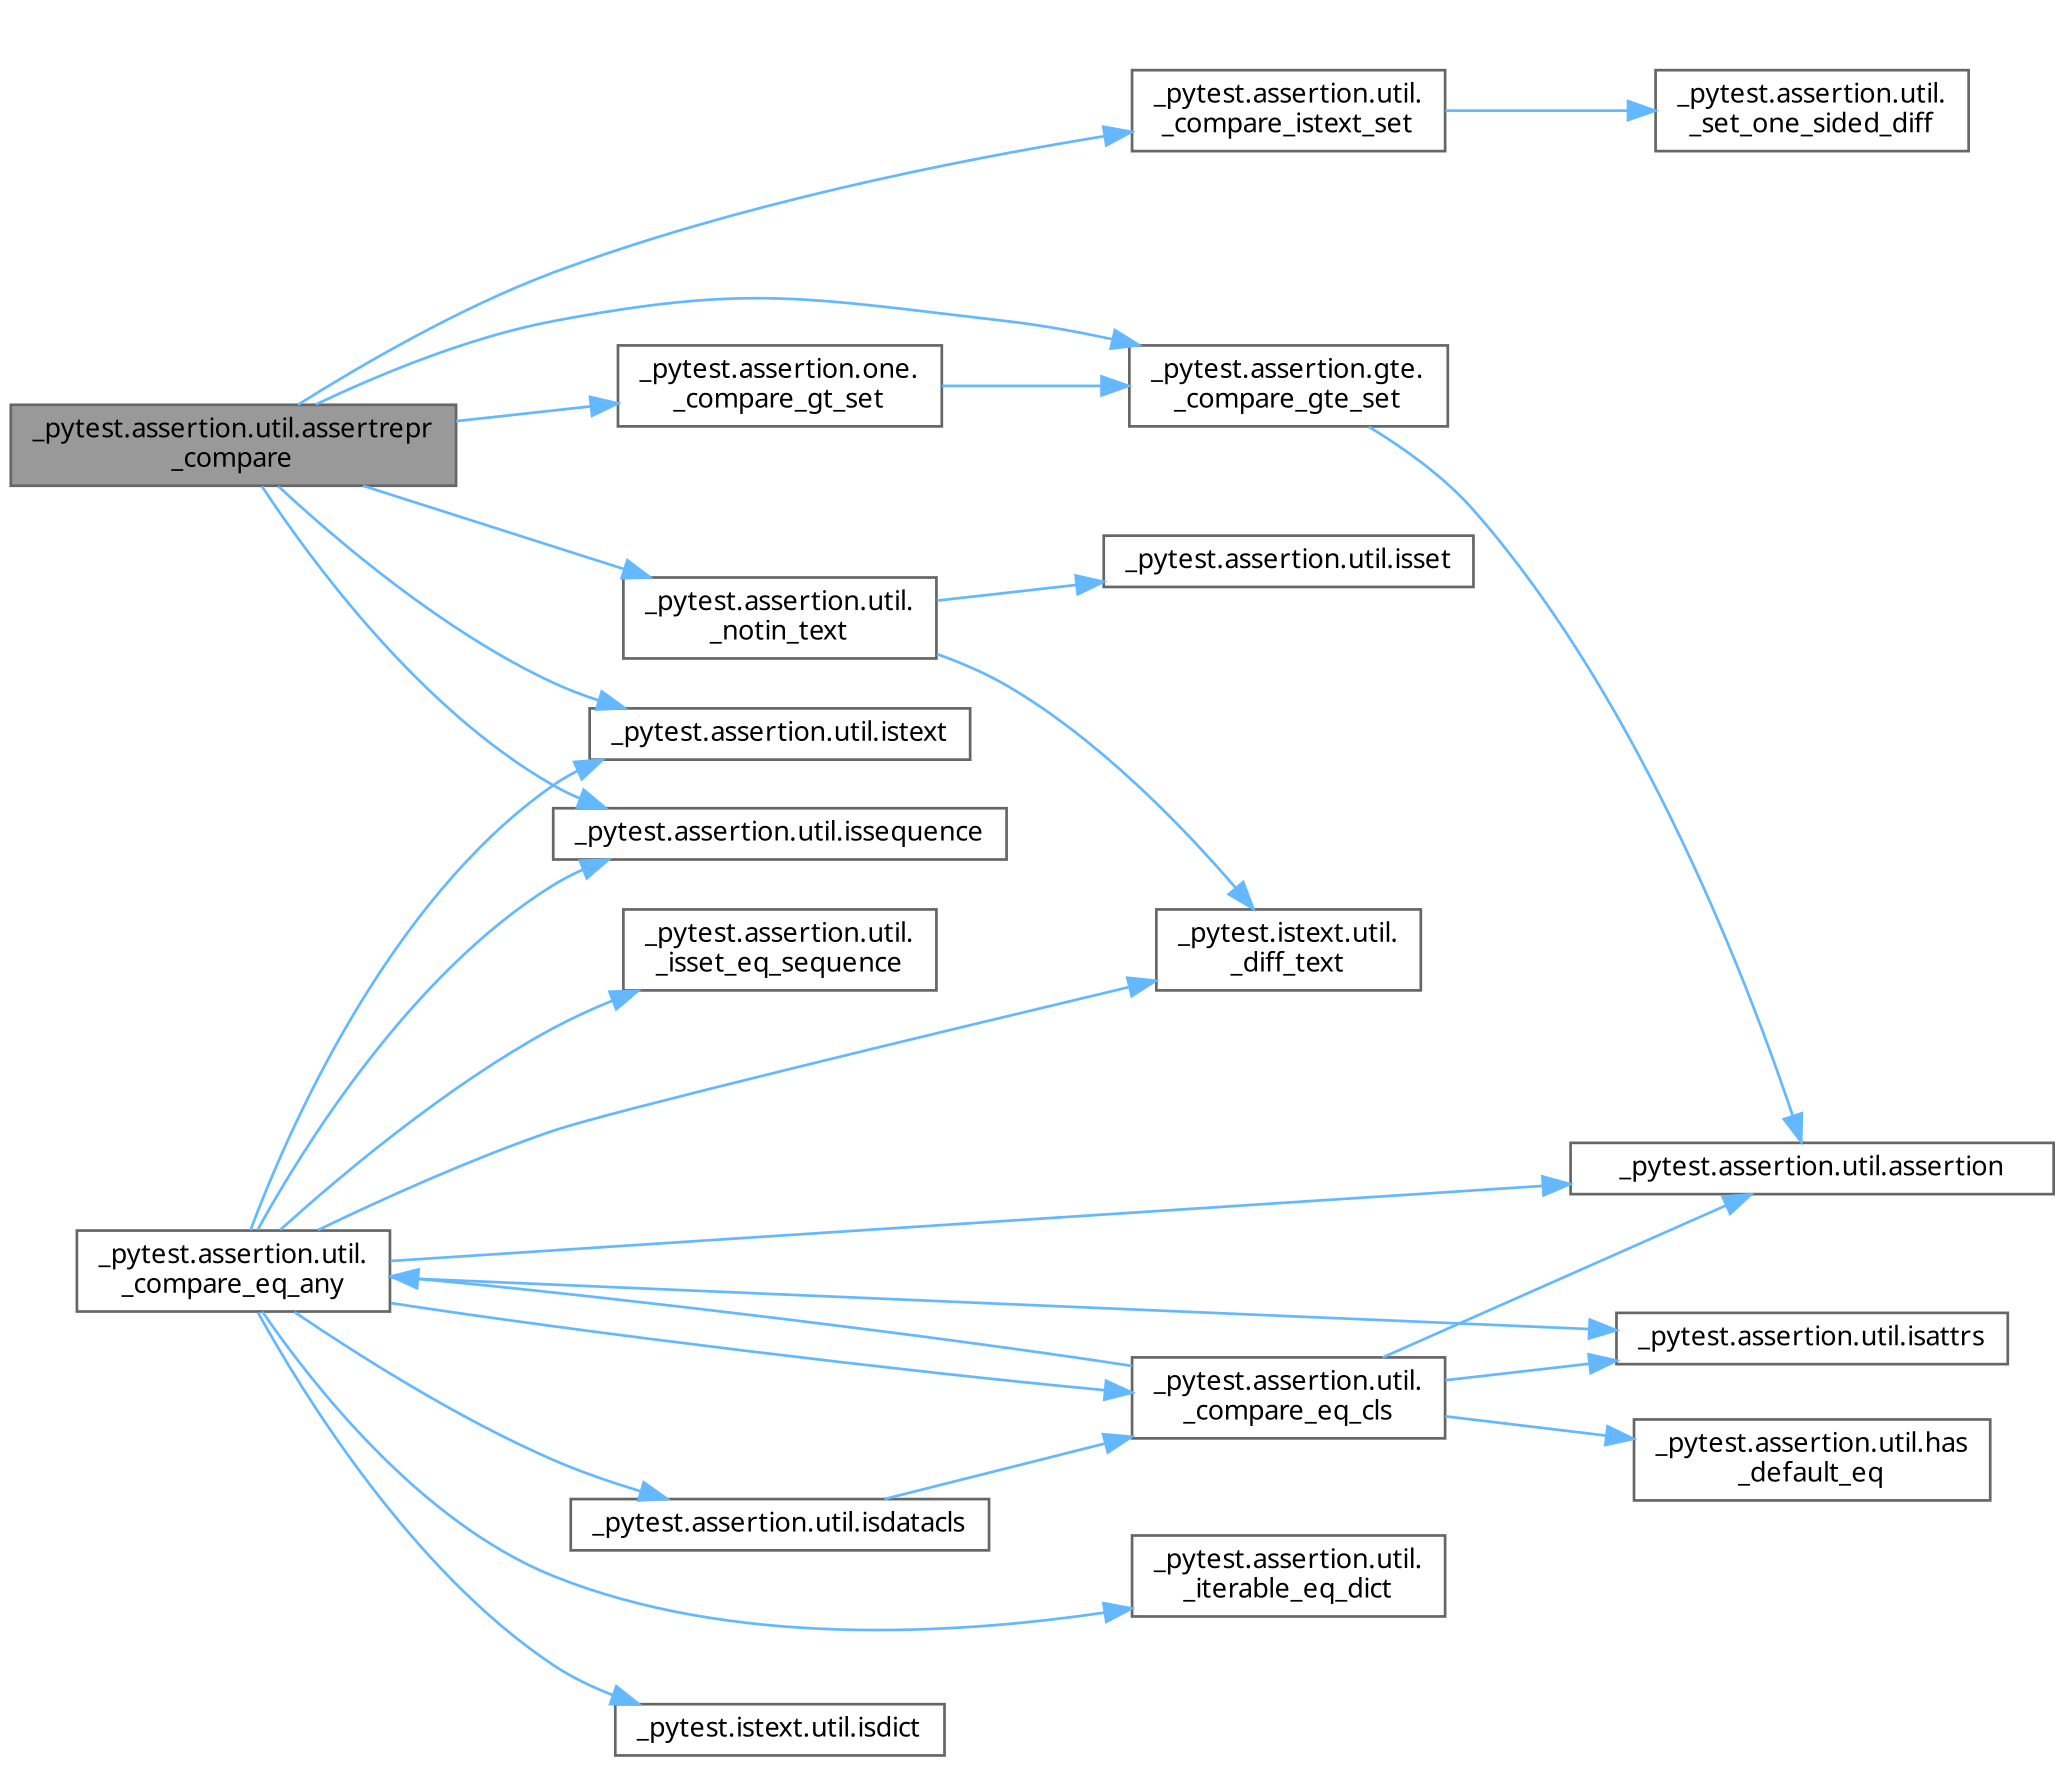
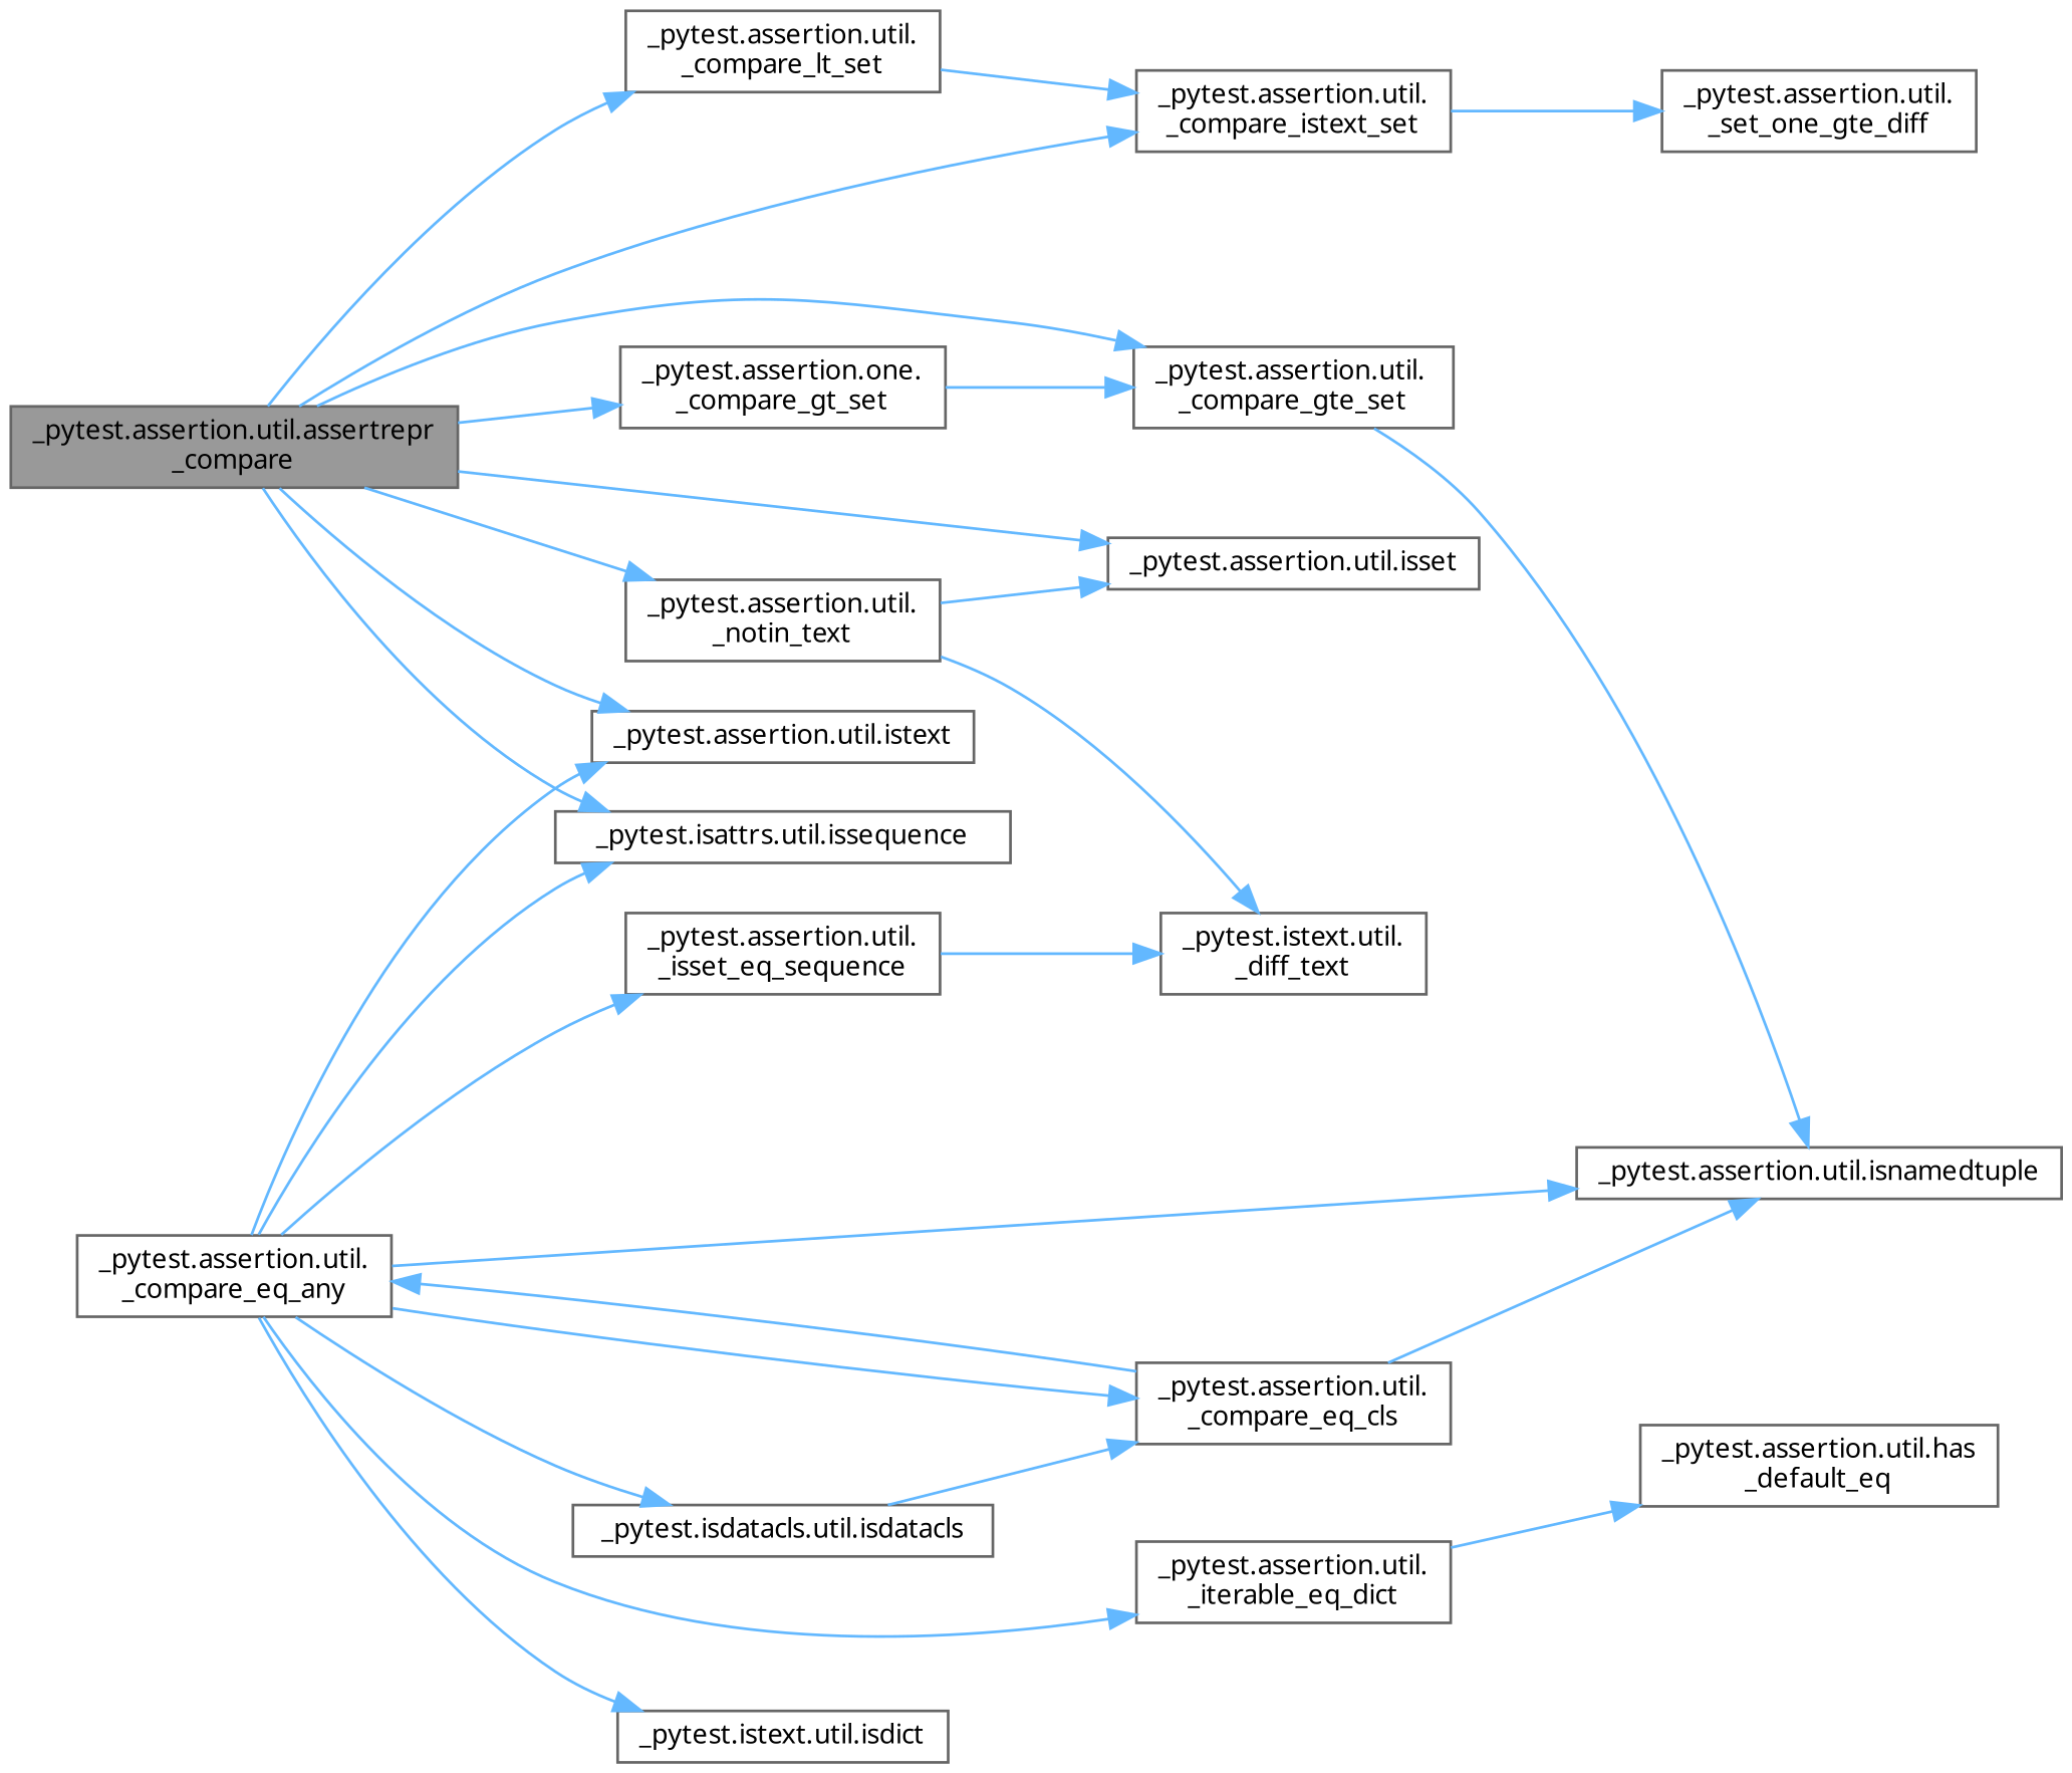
  digraph {
    fontname="Noto Sans"
    rankdir=LR
    node [color=grey40 fillcolor=white fontname="Noto Sans" fontsize=10 shape=box style=filled]
    edge [color=steelblue1 fontname="Noto Sans" fontsize=10 labelfontname=Helvetica labelfontsize=10 style=solid]
    n1 [color=gray40 fillcolor=grey60 fontcolor=black height=0.2 label="_pytest.assertion.util.assertrepr\l_compare" width=0.4]
    n2 [height=0.2 label="_pytest.assertion.util.istext" width=0.4]
    n3 [height=0.2 label="_pytest.assertion.util.isset" width=0.4]
    n4 [height=0.2 label="_pytest.assertion.one.\l_compare_gt_set" width=0.4]
-   n5 [height=0.2 label="_pytest.assertion.gte.\l_compare_gte_set" width=0.4]
+   n5 [height=0.2 label="_pytest.assertion.util.\l_compare_gte_set" width=0.4]
+   n6 [height=0.2 label="_pytest.assertion.util.\l_compare_lt_set" width=0.4]
    n7 [height=0.2 label="_pytest.assertion.util.\l_compare_istext_set" width=0.4]
    n8 [height=0.2 label="_pytest.assertion.util.\l_notin_text" width=0.4]
-   n9 [height=0.2 label="_pytest.assertion.util.issequence" width=0.4]
+   n9 [height=0.2 label="_pytest.isattrs.util.issequence" width=0.4]
    n10 [height=0.2 label="_pytest.assertion.util.\l_compare_eq_any" width=0.4]
    n11 [height=0.2 label="_pytest.assertion.util.\l_compare_eq_cls" width=0.4]
-   n12 [height=0.2 label="_pytest.assertion.util.isattrs" width=0.4]
-   n13 [height=0.2 label="_pytest.assertion.util.isdatacls" width=0.4]
-   n14 [height=0.2 label="_pytest.assertion.util.assertion" width=0.4]
+   n13 [height=0.2 label="_pytest.isdatacls.util.isdatacls" width=0.4]
+   n14 [height=0.2 label="_pytest.assertion.util.isnamedtuple" width=0.4]
    n15 [height=0.2 label="_pytest.assertion.util.\l_iterable_eq_dict" width=0.4]
    n16 [height=0.2 label="_pytest.assertion.util.\l_isset_eq_sequence" width=0.4]
    n17 [height=0.2 label="_pytest.istext.util.\l_diff_text" width=0.4]
    n18 [height=0.2 label="_pytest.istext.util.isdict" width=0.4]
-   n19 [height=0.2 label="_pytest.assertion.util.\l_set_one_sided_diff" width=0.4]
+   n19 [height=0.2 label="_pytest.assertion.util.\l_set_one_gte_diff" width=0.4]
    n20 [height=0.2 label="_pytest.assertion.util.has\l_default_eq" width=0.4]
    n1 -> n2
+   n1 -> n3
    n1 -> n4
    n1 -> n5
+   n1 -> n6
    n1 -> n7
    n1 -> n8
    n1 -> n9
    n4 -> n5
    n5 -> n14
+   n6 -> n7
    n7 -> n19
    n8 -> n3
    n8 -> n17
    n10 -> n2
    n10 -> n9
    n10 -> n11
-   n10 -> n12
    n10 -> n13
    n10 -> n14
    n10 -> n15
    n10 -> n16
-   n10 -> n17
+   n16 -> n17
    n10 -> n18
    n11 -> n10
-   n11 -> n12
    n11 -> n14
-   n11 -> n20
+   n15 -> n20
    n13 -> n11
  }
